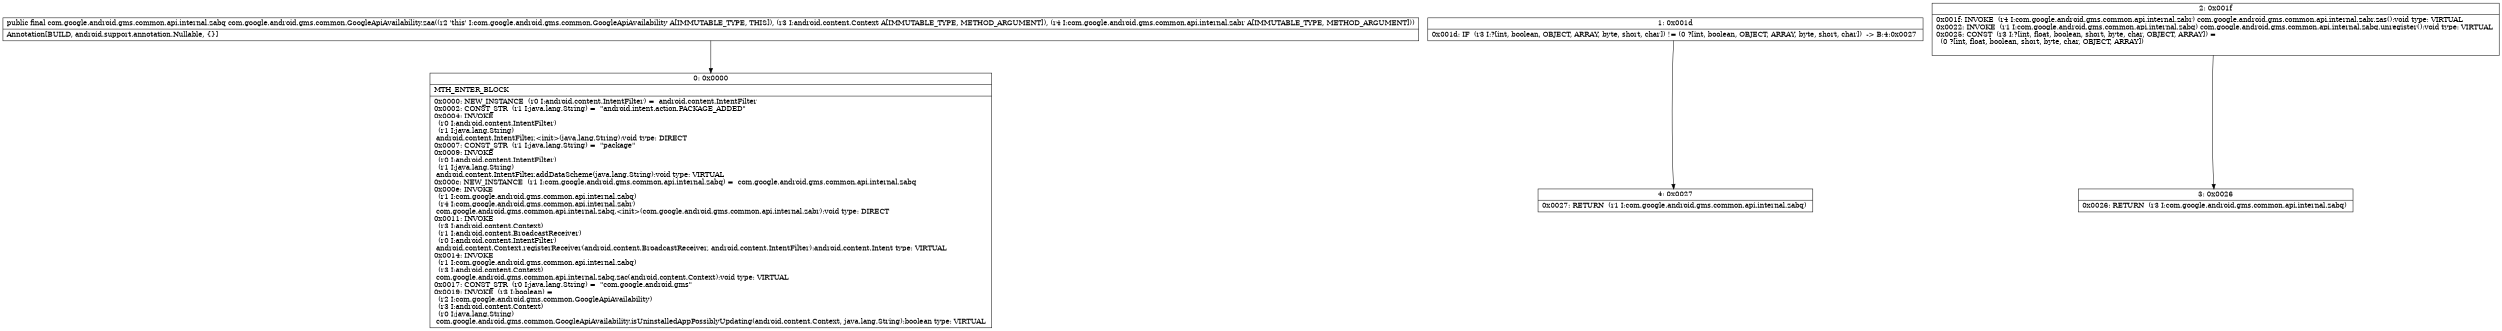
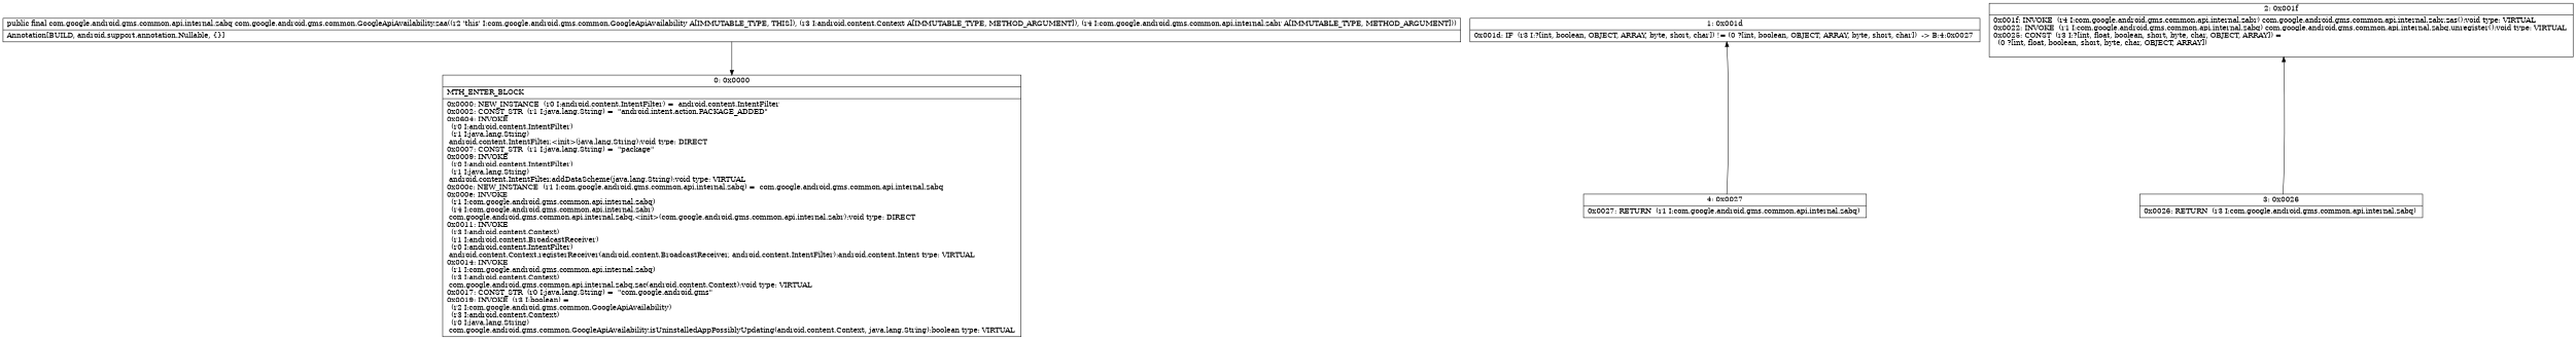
  digraph {
    fontname="DejaVu Serif"
    node [fontname="DejaVu Serif" shape=record]
    edge [fontname="DejaVu Serif"]
-   n1 [label="{0\:\ 0x0000|MTH_ENTER_BLOCK\l|0x0000: NEW_INSTANCE  (r0 I:android.content.IntentFilter) =  android.content.IntentFilter \l0x0002: CONST_STR  (r1 I:java.lang.String) =  \"android.intent.action.PACKAGE_ADDED\" \l0x0004: INVOKE  \l  (r0 I:android.content.IntentFilter)\l  (r1 I:java.lang.String)\l android.content.IntentFilter.\<init\>(java.lang.String):void type: DIRECT \l0x0007: CONST_STR  (r1 I:java.lang.String) =  \"package\" \l0x0009: INVOKE  \l  (r0 I:android.content.IntentFilter)\l  (r1 I:java.lang.String)\l android.content.IntentFilter.addDataScheme(java.lang.String):void type: VIRTUAL \l0x000c: NEW_INSTANCE  (r1 I:com.google.android.gms.common.api.internal.zabq) =  com.google.android.gms.common.api.internal.zabq \l0x000e: INVOKE  \l  (r1 I:com.google.android.gms.common.api.internal.zabq)\l  (r4 I:com.google.android.gms.common.api.internal.zabr)\l com.google.android.gms.common.api.internal.zabq.\<init\>(com.google.android.gms.common.api.internal.zabr):void type: DIRECT \l0x0011: INVOKE  \l  (r3 I:android.content.Context)\l  (r1 I:android.content.BroadcastReceiver)\l  (r0 I:android.content.IntentFilter)\l android.content.Context.registerReceiver(android.content.BroadcastReceiver, android.content.IntentFilter):android.content.Intent type: VIRTUAL \l0x0014: INVOKE  \l  (r1 I:com.google.android.gms.common.api.internal.zabq)\l  (r3 I:android.content.Context)\l com.google.android.gms.common.api.internal.zabq.zac(android.content.Context):void type: VIRTUAL \l0x0017: CONST_STR  (r0 I:java.lang.String) =  \"com.google.android.gms\" \l0x0019: INVOKE  (r3 I:boolean) = \l  (r2 I:com.google.android.gms.common.GoogleApiAvailability)\l  (r3 I:android.content.Context)\l  (r0 I:java.lang.String)\l com.google.android.gms.common.GoogleApiAvailability.isUninstalledAppPossiblyUpdating(android.content.Context, java.lang.String):boolean type: VIRTUAL \l}"]
+   n1 [label="{0\:\ 0x0000|MTH_ENTER_BLOCK\l|0x0000: NEW_INSTANCE  (r0 I:android.content.IntentFilter) =  android.content.IntentFilter \l0x0002: CONST_STR  (r1 I:java.lang.String) =  \"android.intent.action.PACKAGE_ADDED\" \l0x0604: INVOKE  \l  (r0 I:android.content.IntentFilter)\l  (r1 I:java.lang.String)\l android.content.IntentFilter.\<init\>(java.lang.String):void type: DIRECT \l0x0007: CONST_STR  (r1 I:java.lang.String) =  \"package\" \l0x0009: INVOKE  \l  (r0 I:android.content.IntentFilter)\l  (r1 I:java.lang.String)\l android.content.IntentFilter.addDataScheme(java.lang.String):void type: VIRTUAL \l0x000c: NEW_INSTANCE  (r1 I:com.google.android.gms.common.api.internal.zabq) =  com.google.android.gms.common.api.internal.zabq \l0x000e: INVOKE  \l  (r1 I:com.google.android.gms.common.api.internal.zabq)\l  (r4 I:com.google.android.gms.common.api.internal.zabr)\l com.google.android.gms.common.api.internal.zabq.\<init\>(com.google.android.gms.common.api.internal.zabr):void type: DIRECT \l0x0011: INVOKE  \l  (r3 I:android.content.Context)\l  (r1 I:android.content.BroadcastReceiver)\l  (r0 I:android.content.IntentFilter)\l android.content.Context.registerReceiver(android.content.BroadcastReceiver, android.content.IntentFilter):android.content.Intent type: VIRTUAL \l0x0014: INVOKE  \l  (r1 I:com.google.android.gms.common.api.internal.zabq)\l  (r3 I:android.content.Context)\l com.google.android.gms.common.api.internal.zabq.zac(android.content.Context):void type: VIRTUAL \l0x0017: CONST_STR  (r0 I:java.lang.String) =  \"com.google.android.gms\" \l0x0019: INVOKE  (r3 I:boolean) = \l  (r2 I:com.google.android.gms.common.GoogleApiAvailability)\l  (r3 I:android.content.Context)\l  (r0 I:java.lang.String)\l com.google.android.gms.common.GoogleApiAvailability.isUninstalledAppPossiblyUpdating(android.content.Context, java.lang.String):boolean type: VIRTUAL \l}"]
    n2 [label="{1\:\ 0x001d|0x001d: IF  (r3 I:?[int, boolean, OBJECT, ARRAY, byte, short, char]) != (0 ?[int, boolean, OBJECT, ARRAY, byte, short, char])  \-\> B:4:0x0027 \l}"]
    n3 [label="{4\:\ 0x0027|0x0027: RETURN  (r1 I:com.google.android.gms.common.api.internal.zabq) \l}"]
    n4 [label="{2\:\ 0x001f|0x001f: INVOKE  (r4 I:com.google.android.gms.common.api.internal.zabr) com.google.android.gms.common.api.internal.zabr.zas():void type: VIRTUAL \l0x0022: INVOKE  (r1 I:com.google.android.gms.common.api.internal.zabq) com.google.android.gms.common.api.internal.zabq.unregister():void type: VIRTUAL \l0x0025: CONST  (r3 I:?[int, float, boolean, short, byte, char, OBJECT, ARRAY]) = \l  (0 ?[int, float, boolean, short, byte, char, OBJECT, ARRAY])\l \l}"]
    n5 [label="{3\:\ 0x0026|0x0026: RETURN  (r3 I:com.google.android.gms.common.api.internal.zabq) \l}"]
    n6 [label="{public final com.google.android.gms.common.api.internal.zabq com.google.android.gms.common.GoogleApiAvailability.zaa((r2 'this' I:com.google.android.gms.common.GoogleApiAvailability A[IMMUTABLE_TYPE, THIS]), (r3 I:android.content.Context A[IMMUTABLE_TYPE, METHOD_ARGUMENT]), (r4 I:com.google.android.gms.common.api.internal.zabr A[IMMUTABLE_TYPE, METHOD_ARGUMENT]))  | Annotation[BUILD, android.support.annotation.Nullable, \{\}]\l}"]
-   n2 -> n3
-   n4 -> n5
+   n3 -> n2
+   n5 -> n4
    n6 -> n1
  }
